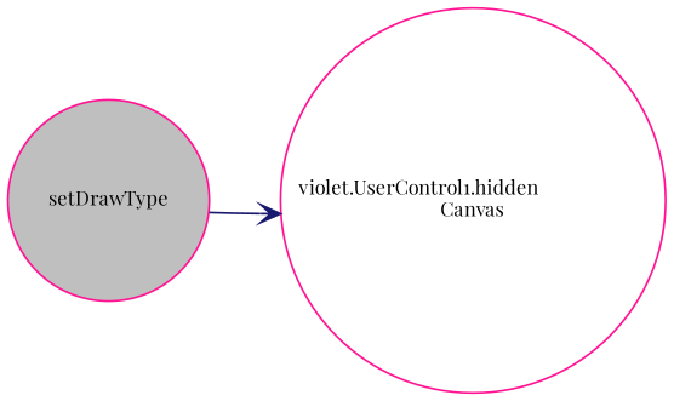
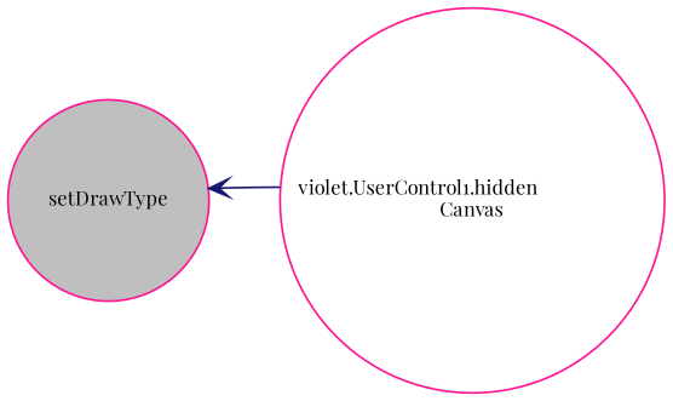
  digraph {
    rankdir=LR
    fontname="Playfair Display"
    node [color=deeppink fontname="Playfair Display" fontsize=10 shape=circle style=filled]
    n1 [fillcolor=grey75 fontcolor=black height=0.2 label=setDrawType width=0.4]
    n2 [fillcolor=white height=0.2 label="violet.UserControl1.hidden\lCanvas" width=0.4]
-   n1 -> n2 [color=midnightblue fontname="Playfair Display" fontsize=10 labelfontname=Helvetica labelfontsize=10 style=solid arrowhead=vee]
+   n2 -> n1 [color=midnightblue fontname="Playfair Display" fontsize=10 labelfontname=Helvetica labelfontsize=10 style=solid arrowhead=vee]
  }
